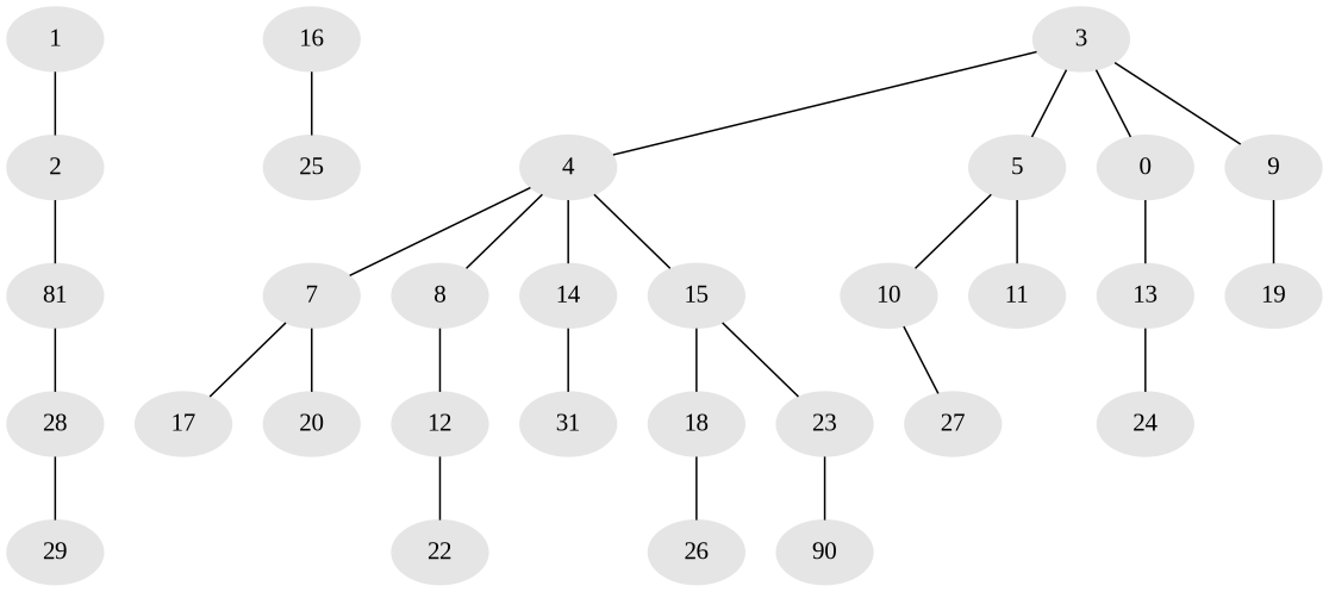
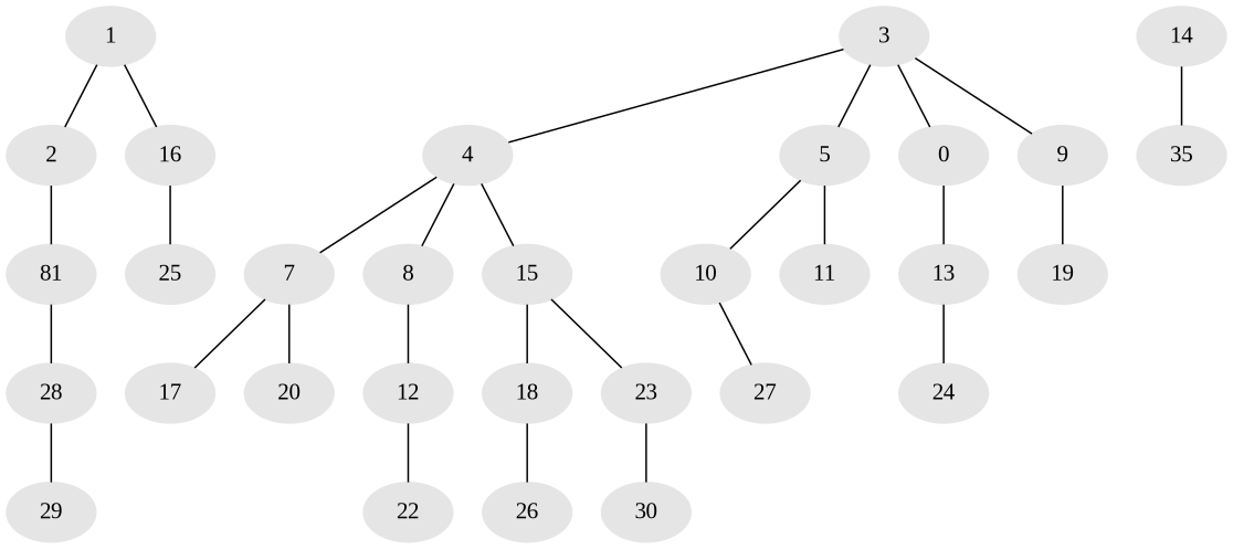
  graph {
    fontname="Liberation Serif"
    node [color=gray90 fontname="Liberation Serif" style=filled]
    edge [fontname="Liberation Serif" weight=1.0]
    1
    2
    16
    n4 [label=81]
    25
    3
    4
    5
    n9 [label=0]
    9
    28
    7
    8
    14
    15
    10
    11
    13
    19
    17
    20
    12
-   31
+   31 [label=35]
    18
    23
    27
    24
    22
    26
-   30 [label=90]
+   30
    29
    1 -- 2
+   1 -- 16
    2 -- n4
    16 -- 25
    n4 -- 28
    3 -- 4
    3 -- 5
    3 -- n9
    3 -- 9
    4 -- 7
    4 -- 8
-   4 -- 14
    4 -- 15
    5 -- 10
    5 -- 11
    n9 -- 13
    9 -- 19
    28 -- 29
    7 -- 17
    7 -- 20 [weight=2.0]
    8 -- 12
    14 -- 31
    15 -- 18
    15 -- 23
    10 -- 27
    13 -- 24
    12 -- 22
    18 -- 26 [weight=2.0]
    23 -- 30
  }
